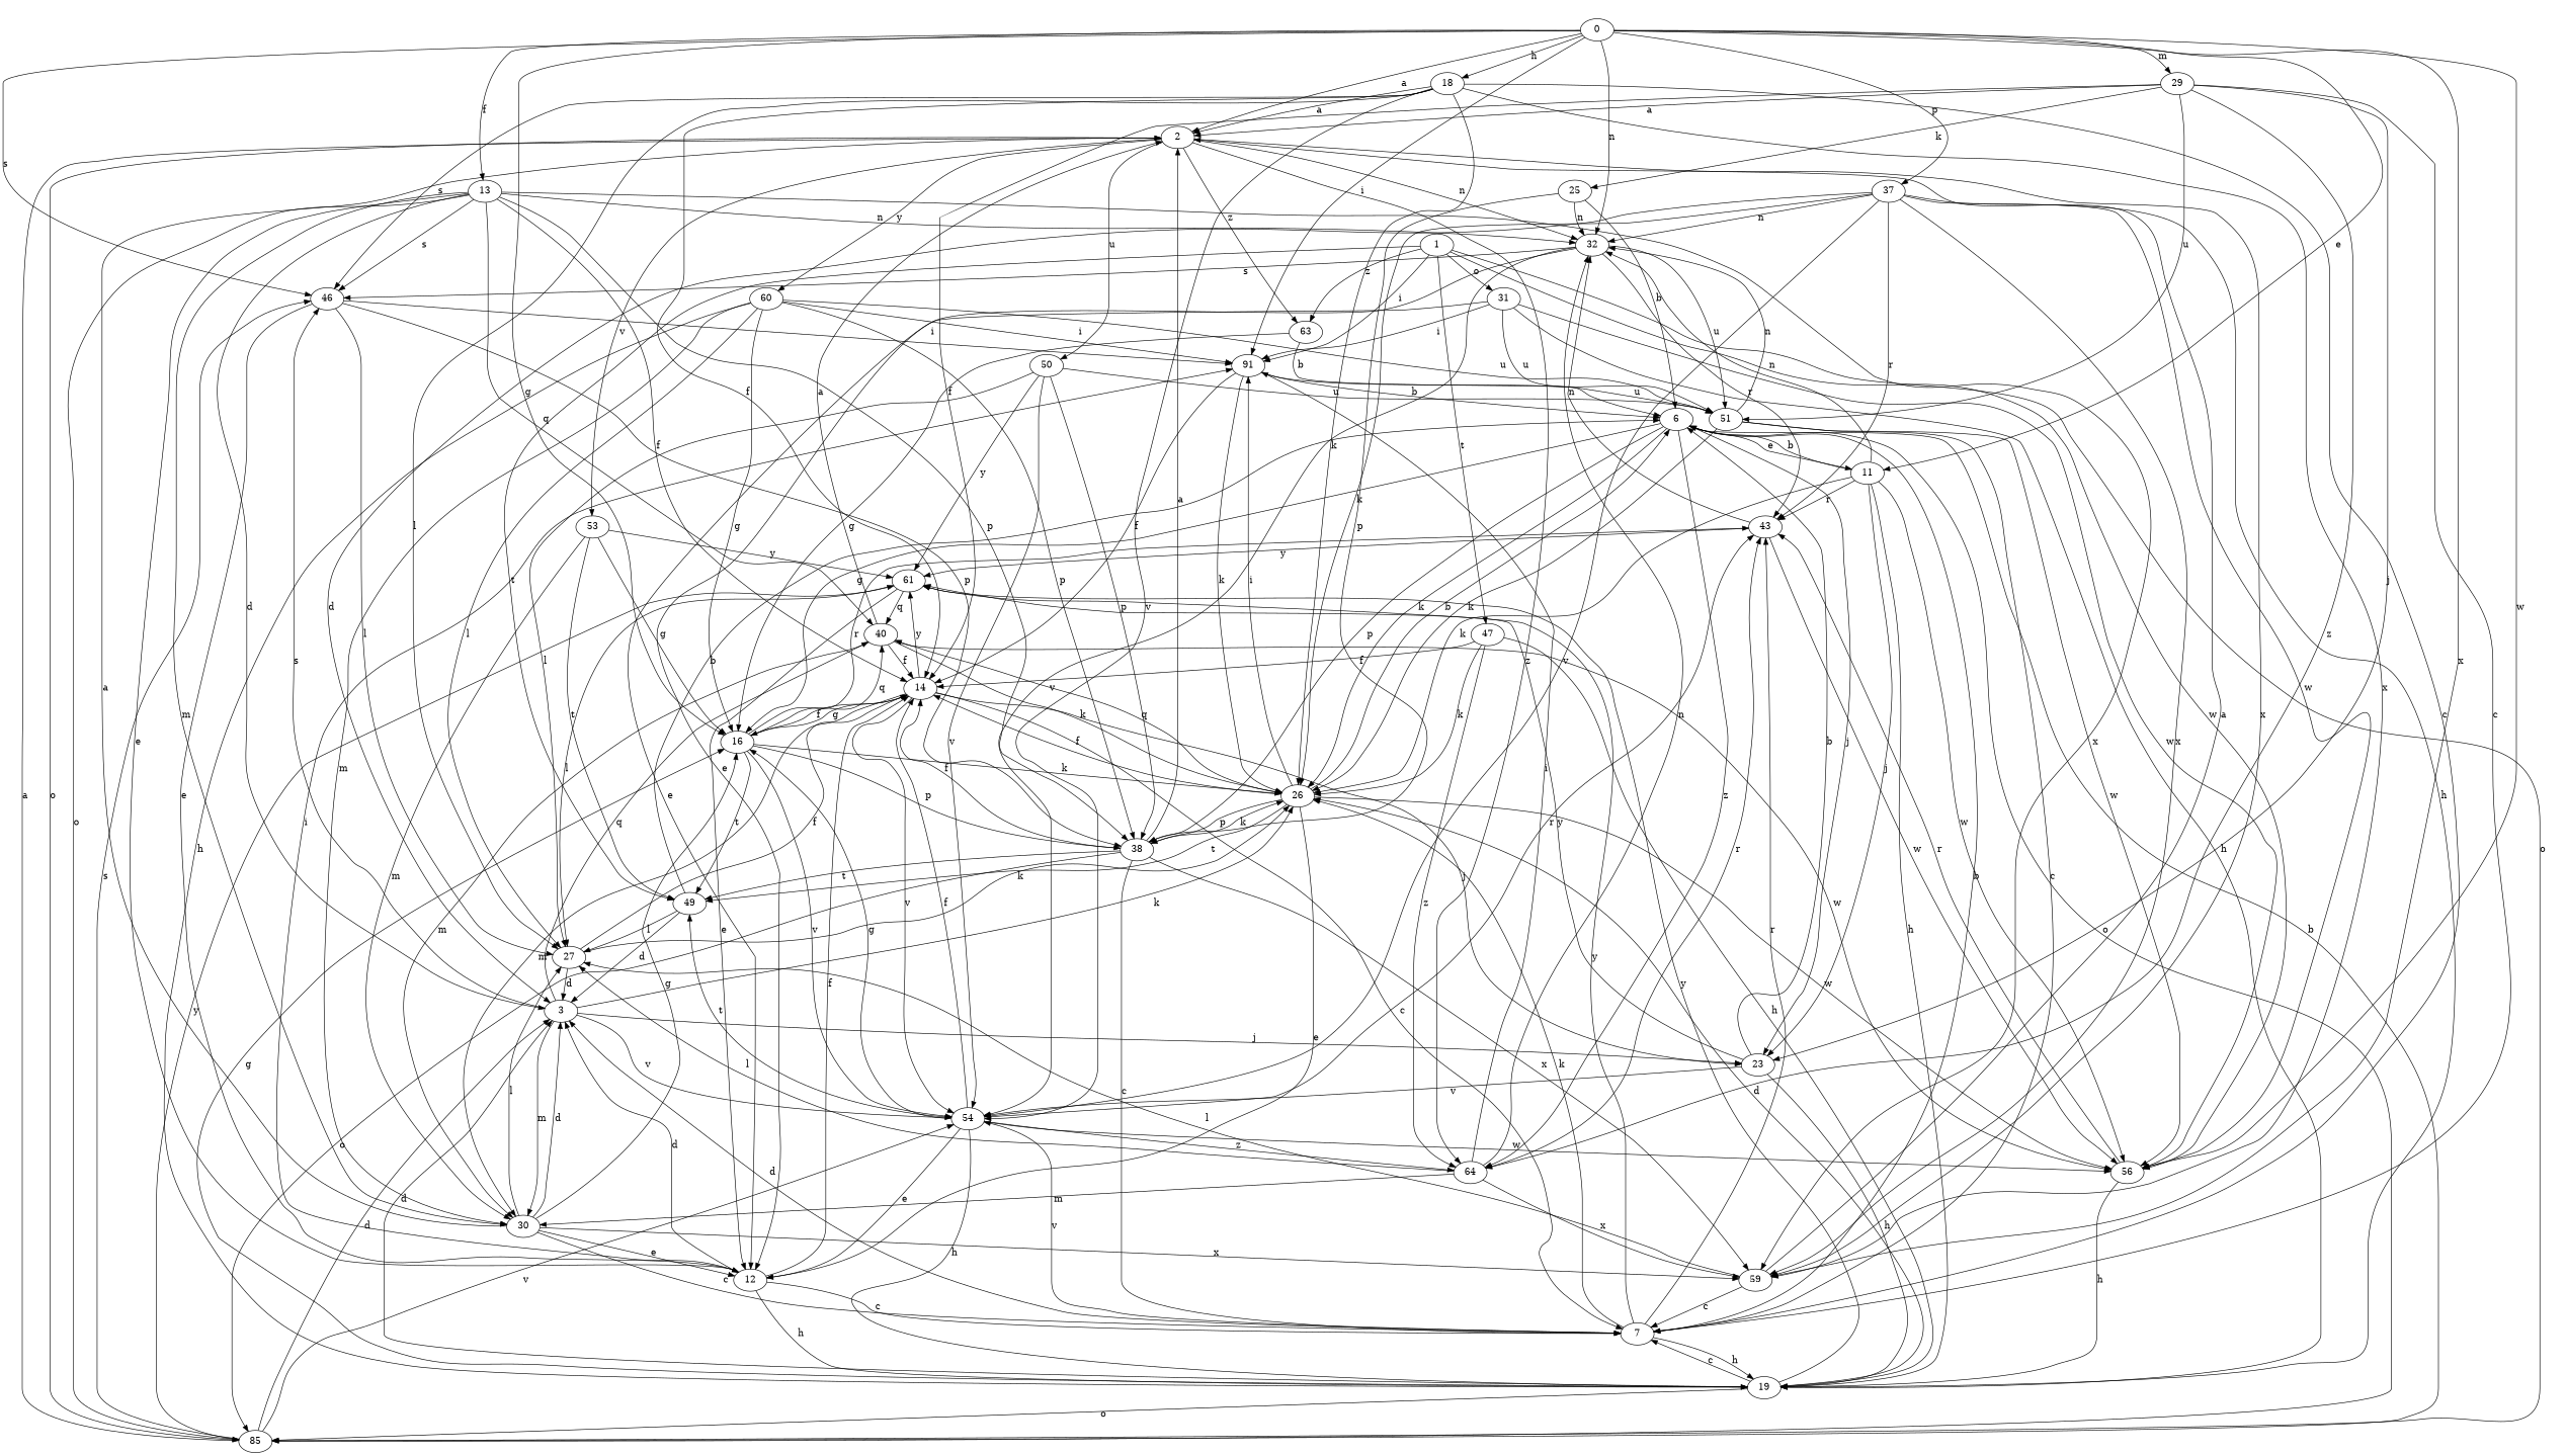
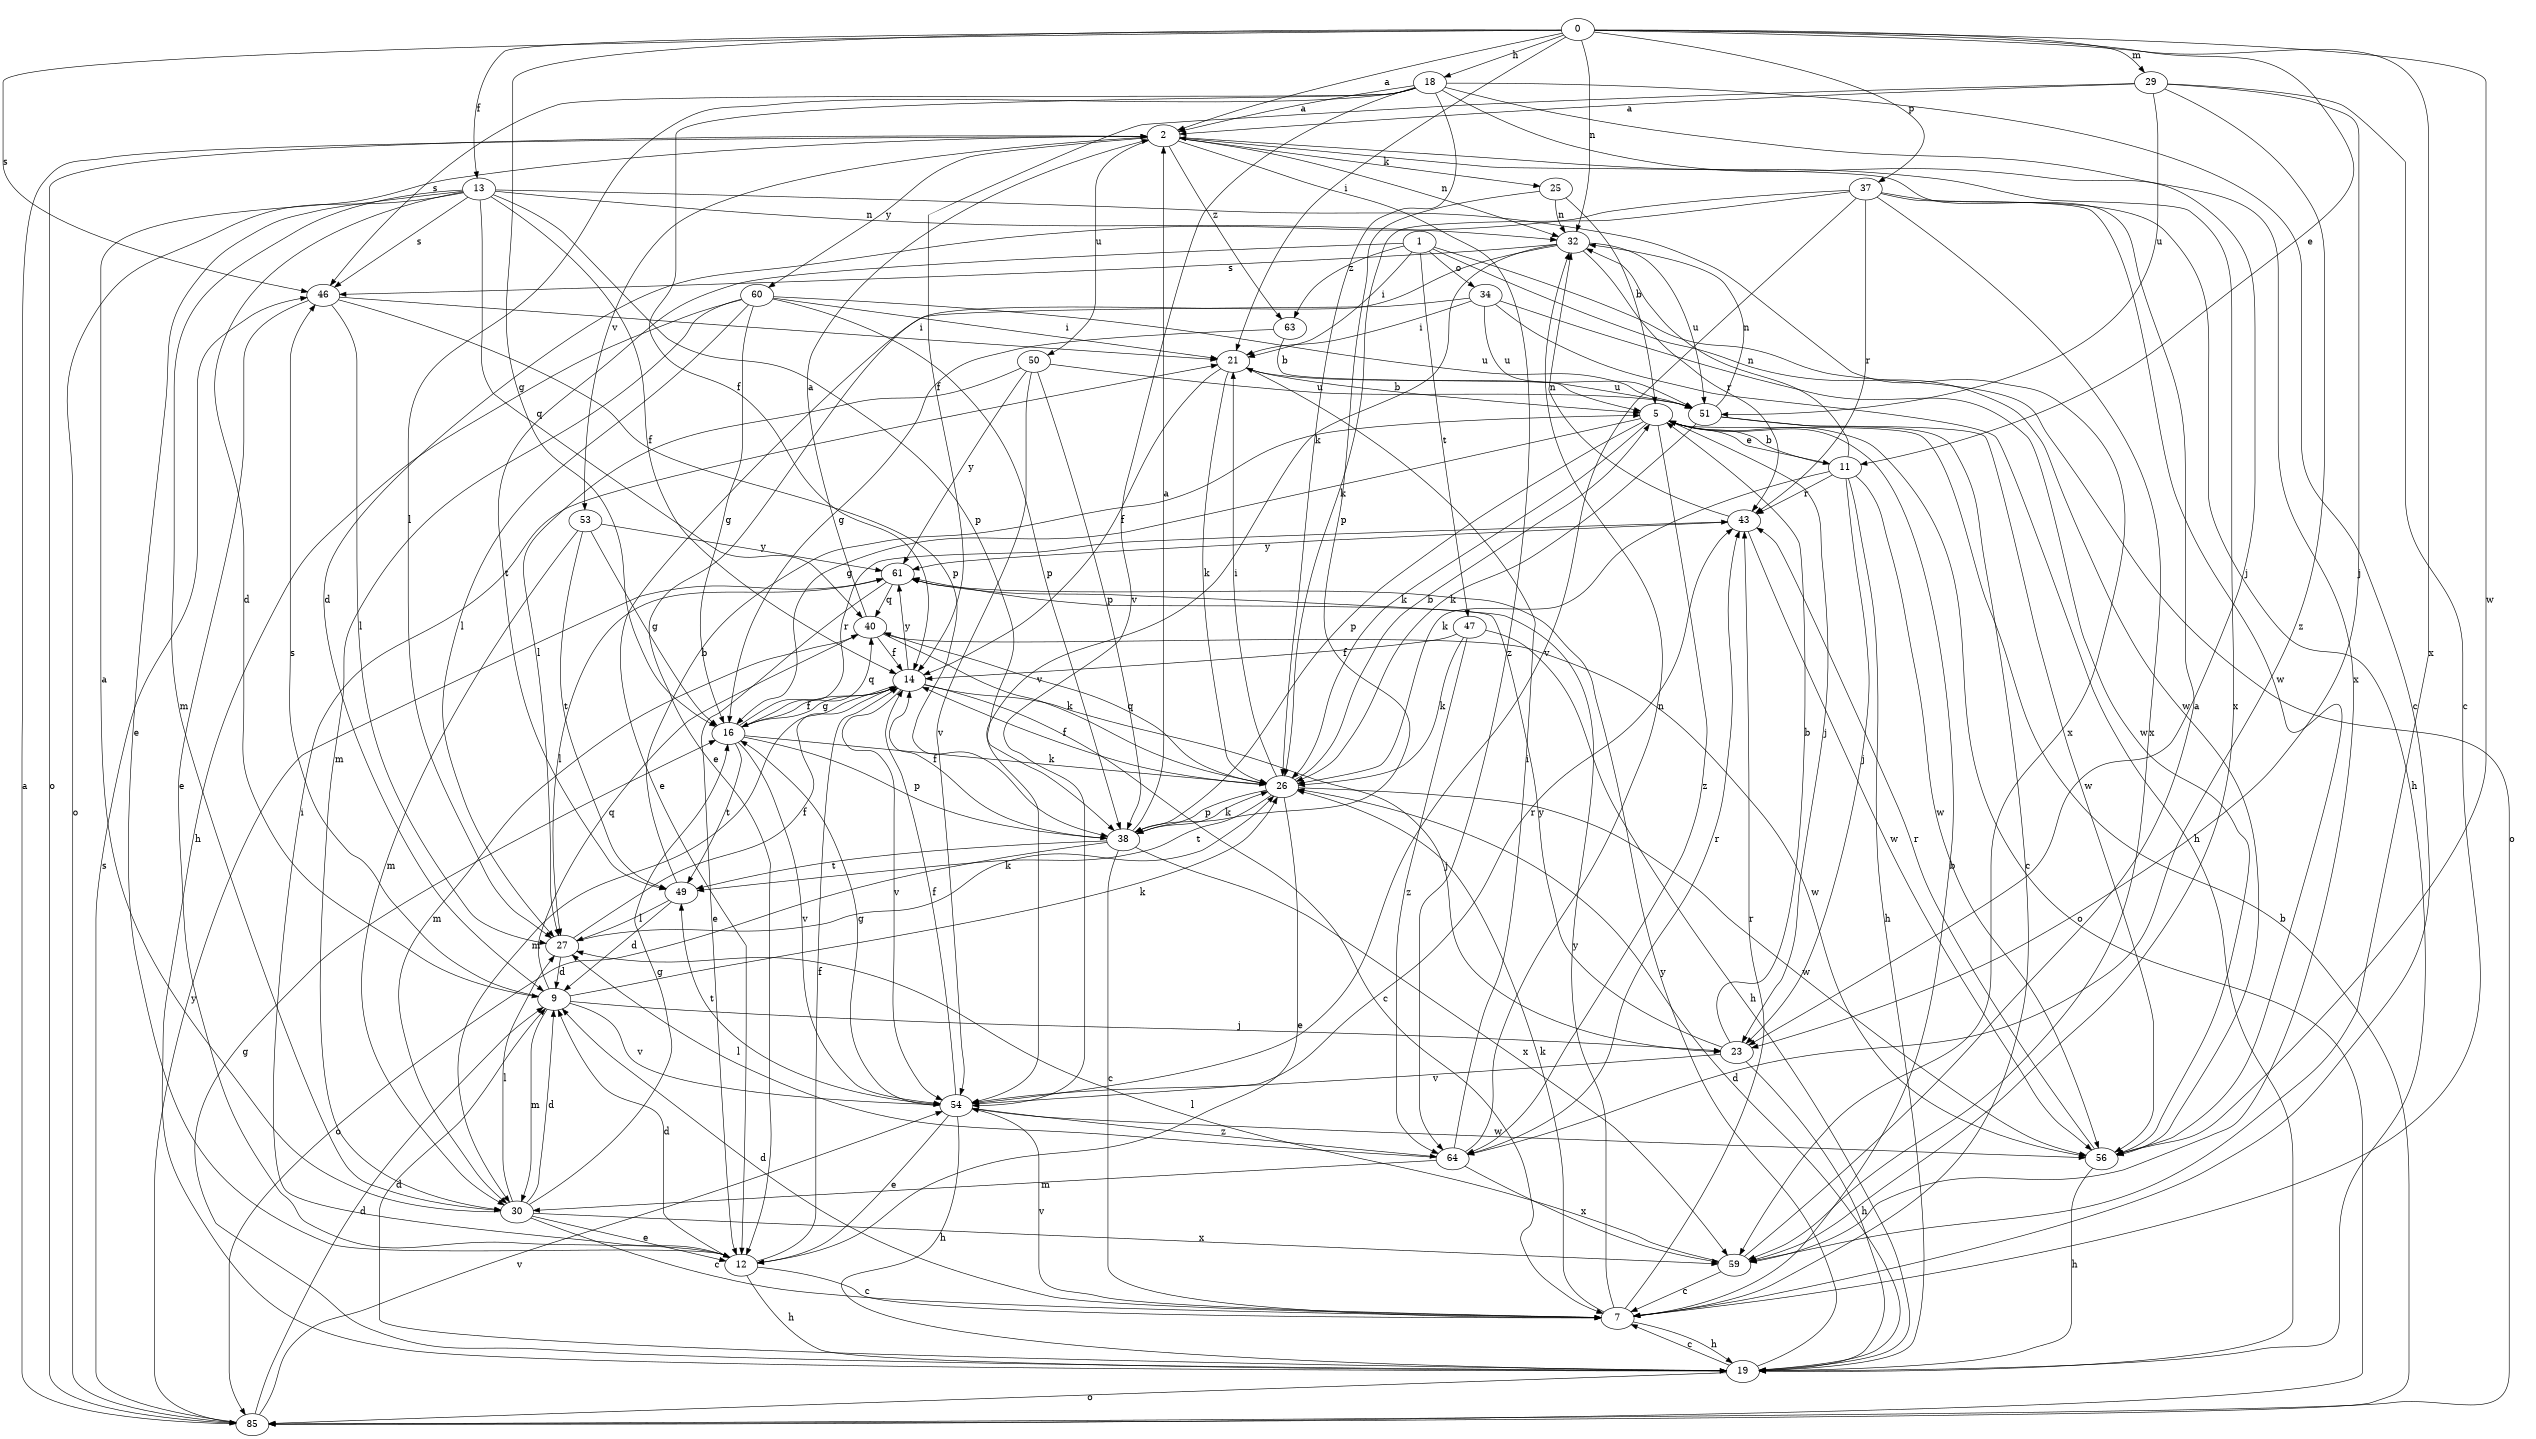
  strict digraph {
    0
    2
    11
    13
    16
    18
-   21 [label=91]
+   21
    29
    32
    37
    46
    56
    59
    n14 [label=85]
    63
    25
    50
    53
    60
    64
-   5 [label=6]
+   5
    23
    26
    19
    43
    38
-   9 [label=3]
+   9
    30
    40
    12
    14
    49
    54
    7
    27
    51
    1
-   34 [label=31]
+   34
    47
    61
    0 -> 2 [label=a]
    0 -> 11 [label=e]
    0 -> 13 [label=f]
    0 -> 16 [label=g]
    0 -> 18 [label=h]
    0 -> 21 [label=i]
    0 -> 29 [label=m]
    0 -> 32 [label=n]
    0 -> 37 [label=p]
    0 -> 46 [label=s]
    0 -> 56 [label=w]
    0 -> 59 [label=x]
    2 -> 32 [label=n]
    2 -> 59 [label=x]
    2 -> n14 [label=o]
    2 -> 63 [label=z]
-   29 -> 25 [label=k]
+   2 -> 25 [label=k]
    2 -> 50 [label=u]
    2 -> 53 [label=v]
    2 -> 60 [label=y]
    2 -> 64 [label=z]
    11 -> 32 [label=n]
    11 -> 56 [label=w]
    11 -> 5 [label=b]
    11 -> 23 [label=j]
    11 -> 26 [label=k]
    11 -> 19 [label=h]
    11 -> 43 [label=r]
    13 -> 32 [label=n]
    13 -> 46 [label=s]
    13 -> 59 [label=x]
    13 -> n14 [label=o]
    13 -> 38 [label=p]
    13 -> 9 [label=d]
    13 -> 30 [label=m]
    13 -> 40 [label=q]
    13 -> 12 [label=e]
    13 -> 14 [label=f]
    16 -> 26 [label=k]
    16 -> 43 [label=r]
    16 -> 38 [label=p]
    16 -> 40 [label=q]
    16 -> 14 [label=f]
    16 -> 49 [label=t]
    16 -> 54 [label=v]
    18 -> 2 [label=a]
    18 -> 46 [label=s]
    18 -> 59 [label=x]
+   18 -> 23 [label=j]
    18 -> 26 [label=k]
    18 -> 14 [label=f]
    18 -> 54 [label=v]
    18 -> 7 [label=c]
    18 -> 27 [label=l]
    21 -> 5 [label=b]
    21 -> 26 [label=k]
    21 -> 14 [label=f]
    21 -> 51 [label=u]
    29 -> 2 [label=a]
    29 -> 64 [label=z]
    29 -> 23 [label=j]
    29 -> 14 [label=f]
    29 -> 7 [label=c]
    29 -> 51 [label=u]
    32 -> 46 [label=s]
    32 -> 43 [label=r]
    32 -> 12 [label=e]
    32 -> 54 [label=v]
    32 -> 51 [label=u]
-   37 -> 32 [label=n]
    37 -> 56 [label=w]
    37 -> 59 [label=x]
    37 -> 26 [label=k]
    37 -> 19 [label=h]
    37 -> 43 [label=r]
    37 -> 9 [label=d]
    37 -> 54 [label=v]
    46 -> 21 [label=i]
    46 -> 38 [label=p]
    46 -> 12 [label=e]
    46 -> 27 [label=l]
    56 -> 19 [label=h]
    56 -> 43 [label=r]
    59 -> 2 [label=a]
    59 -> 7 [label=c]
    59 -> 27 [label=l]
    n14 -> 2 [label=a]
    n14 -> 46 [label=s]
    n14 -> 5 [label=b]
    n14 -> 9 [label=d]
    n14 -> 54 [label=v]
    n14 -> 61 [label=y]
    63 -> 16 [label=g]
    63 -> 5 [label=b]
    25 -> 32 [label=n]
    25 -> 5 [label=b]
    25 -> 38 [label=p]
    50 -> 38 [label=p]
    50 -> 54 [label=v]
    50 -> 27 [label=l]
    50 -> 51 [label=u]
    50 -> 61 [label=y]
    53 -> 16 [label=g]
    53 -> 30 [label=m]
    53 -> 49 [label=t]
    53 -> 61 [label=y]
    60 -> 16 [label=g]
    60 -> 21 [label=i]
    60 -> 19 [label=h]
    60 -> 38 [label=p]
    60 -> 30 [label=m]
    60 -> 27 [label=l]
    60 -> 51 [label=u]
    64 -> 21 [label=i]
    64 -> 32 [label=n]
    64 -> 59 [label=x]
    64 -> 43 [label=r]
    64 -> 30 [label=m]
    64 -> 27 [label=l]
    5 -> 11 [label=e]
    5 -> 16 [label=g]
    5 -> n14 [label=o]
    5 -> 64 [label=z]
    5 -> 23 [label=j]
    5 -> 26 [label=k]
    5 -> 38 [label=p]
    23 -> 5 [label=b]
    23 -> 19 [label=h]
    23 -> 54 [label=v]
    23 -> 61 [label=y]
    26 -> 21 [label=i]
    26 -> 56 [label=w]
    26 -> 5 [label=b]
    26 -> 38 [label=p]
    26 -> 40 [label=q]
    26 -> 12 [label=e]
    26 -> 14 [label=f]
    26 -> 49 [label=t]
    19 -> 16 [label=g]
    19 -> n14 [label=o]
    19 -> 26 [label=d]
    19 -> 9 [label=d]
    19 -> 7 [label=c]
    19 -> 61 [label=y]
    43 -> 32 [label=n]
    43 -> 56 [label=w]
    43 -> 61 [label=y]
    38 -> 2 [label=a]
    38 -> 59 [label=x]
    38 -> n14 [label=o]
    38 -> 26 [label=k]
    38 -> 14 [label=f]
    38 -> 49 [label=t]
    38 -> 7 [label=c]
    9 -> 46 [label=s]
    9 -> 23 [label=j]
    9 -> 26 [label=k]
    9 -> 30 [label=m]
    9 -> 40 [label=q]
    9 -> 54 [label=v]
    30 -> 2 [label=a]
    30 -> 16 [label=g]
    30 -> 59 [label=x]
    30 -> 9 [label=d]
    30 -> 12 [label=e]
    30 -> 7 [label=c]
    30 -> 27 [label=l]
    40 -> 2 [label=a]
    40 -> 56 [label=w]
    40 -> 26 [label=k]
    40 -> 30 [label=m]
    40 -> 14 [label=f]
    12 -> 21 [label=i]
    12 -> 19 [label=h]
    12 -> 9 [label=d]
    12 -> 14 [label=f]
    12 -> 7 [label=c]
    14 -> 16 [label=g]
    14 -> 23 [label=j]
    14 -> 30 [label=m]
    14 -> 54 [label=v]
    14 -> 7 [label=c]
    14 -> 61 [label=y]
    49 -> 5 [label=b]
    49 -> 9 [label=d]
    49 -> 27 [label=l]
    54 -> 16 [label=g]
    54 -> 56 [label=w]
    54 -> 64 [label=z]
    54 -> 19 [label=h]
    54 -> 43 [label=r]
    54 -> 12 [label=e]
    54 -> 14 [label=f]
    54 -> 49 [label=t]
    7 -> 5 [label=b]
    7 -> 26 [label=k]
    7 -> 19 [label=h]
    7 -> 43 [label=r]
    7 -> 9 [label=d]
    7 -> 54 [label=v]
    7 -> 61 [label=y]
    27 -> 26 [label=k]
    27 -> 9 [label=d]
    27 -> 14 [label=f]
    51 -> 32 [label=n]
    51 -> 56 [label=w]
    51 -> 26 [label=k]
    51 -> 7 [label=c]
    1 -> 21 [label=i]
    1 -> 56 [label=w]
    1 -> n14 [label=o]
    1 -> 63 [label=z]
    1 -> 49 [label=t]
    1 -> 34 [label=o]
    1 -> 47 [label=t]
    34 -> 21 [label=i]
    34 -> 56 [label=w]
    34 -> 19 [label=h]
    34 -> 12 [label=e]
    34 -> 51 [label=u]
    47 -> 64 [label=z]
    47 -> 26 [label=k]
    47 -> 19 [label=h]
    47 -> 14 [label=f]
    61 -> 40 [label=q]
    61 -> 12 [label=e]
    61 -> 27 [label=l]
  }
